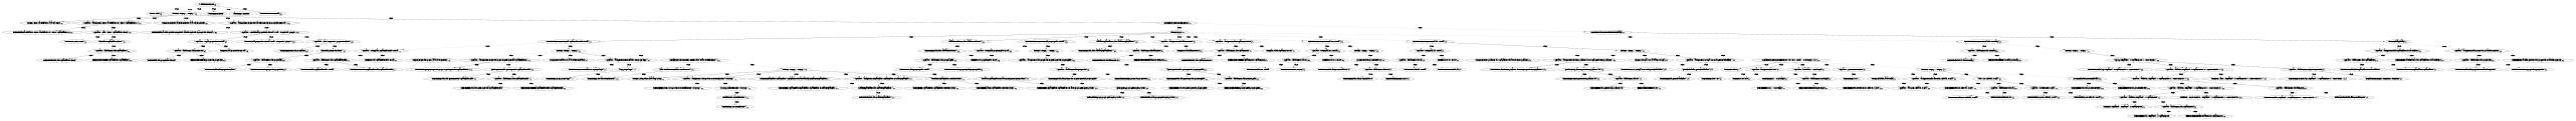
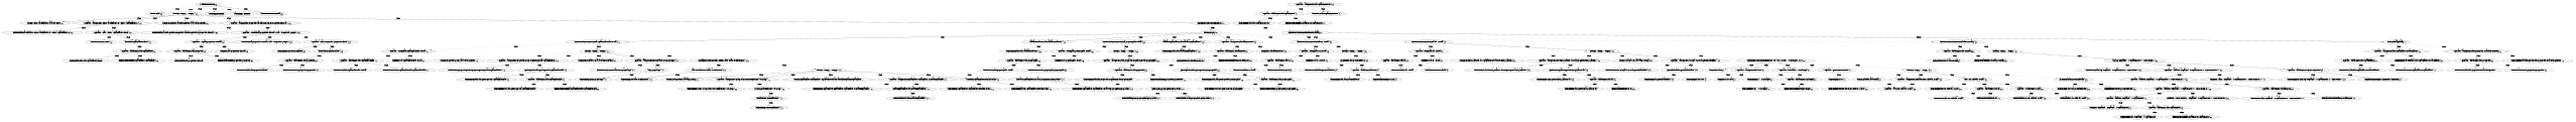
  digraph {
    edge [arrowhead=vee style=dotted]
    n1 [label=<(METHOD,execute)<SUB>265</SUB>>]
    n2 [label=<(PARAM,this)<SUB>265</SUB>>]
    n3 [label=<(BLOCK,&lt;empty&gt;,&lt;empty&gt;)<SUB>265</SUB>>]
    n4 [label=<(MODIFIER,PUBLIC)>]
    n5 [label=<(MODIFIER,VIRTUAL)>]
    n6 [label=<(METHOD_RETURN,void)<SUB>265</SUB>>]
    n7 [label=<(LOCAL,Vector savedFilters: java.util.Vector)<SUB>267</SUB>>]
    n8 [label=<(&lt;operator&gt;.assignment,Vector savedFilters = (Vector) replacefilters.c...)<SUB>267</SUB>>]
    n9 [label=<(LOCAL,Properties savedProperties: java.util.Properties)<SUB>268</SUB>>]
    n10 [label=<(&lt;operator&gt;.assignment,Properties savedProperties = properties == null...)<SUB>268</SUB>>]
    n11 [label=<(CONTROL_STRUCTURE,TRY,try)<SUB>271</SUB>>]
    n12 [label=<(IDENTIFIER,savedFilters,Vector savedFilters = (Vector) replacefilters.c...)<SUB>267</SUB>>]
    n13 [label=<(&lt;operator&gt;.cast,(Vector) replacefilters.clone())<SUB>267</SUB>>]
    n14 [label=<(IDENTIFIER,savedProperties,Properties savedProperties = properties == null...)<SUB>268</SUB>>]
    n15 [label=<(&lt;operator&gt;.conditional,properties == null ? null : (Properties) proper...)<SUB>269</SUB>>]
    n16 [label=<(BLOCK,try,try)<SUB>271</SUB>>]
    n17 [label=<(CONTROL_STRUCTURE,FINALLY,finally)<SUB>311</SUB>>]
    n18 [label=<(TYPE_REF,Vector,Vector)<SUB>267</SUB>>]
    n19 [label=<(clone,this.replacefilters.clone())<SUB>267</SUB>>]
    n20 [label=<(&lt;operator&gt;.fieldAccess,this.replacefilters)<SUB>267</SUB>>]
    n21 [label=<(IDENTIFIER,this,this.replacefilters.clone())>]
    n22 [label=<(FIELD_IDENTIFIER,replacefilters,replacefilters)<SUB>267</SUB>>]
    n23 [label=<(&lt;operator&gt;.equals,properties == null)<SUB>269</SUB>>]
    n24 [label=<(LITERAL,null,properties == null ? null : (Properties) proper...)<SUB>269</SUB>>]
    n25 [label=<(&lt;operator&gt;.cast,(Properties) properties.clone())<SUB>269</SUB>>]
    n26 [label=<(&lt;operator&gt;.fieldAccess,this.properties)<SUB>269</SUB>>]
    n27 [label=<(LITERAL,null,properties == null)<SUB>269</SUB>>]
    n28 [label=<(TYPE_REF,Properties,Properties)<SUB>269</SUB>>]
    n29 [label=<(clone,this.properties.clone())<SUB>269</SUB>>]
    n30 [label=<(IDENTIFIER,this,properties == null)>]
    n31 [label=<(FIELD_IDENTIFIER,properties,properties)<SUB>269</SUB>>]
    n32 [label=<(&lt;operator&gt;.fieldAccess,this.properties)<SUB>269</SUB>>]
    n33 [label=<(IDENTIFIER,this,this.properties.clone())>]
    n34 [label=<(FIELD_IDENTIFIER,properties,properties)<SUB>269</SUB>>]
    n35 [label=<(CONTROL_STRUCTURE,IF,if (replaceFilterFile != null))<SUB>272</SUB>>]
    n36 [label=<(validateAttributes,this.validateAttributes())<SUB>283</SUB>>]
    n37 [label=<(CONTROL_STRUCTURE,IF,if (propertyFile != null))<SUB>285</SUB>>]
    n38 [label=<(validateReplacefilters,this.validateReplacefilters())<SUB>289</SUB>>]
    n39 [label=<(&lt;operator&gt;.assignment,this.fileCount = 0)<SUB>290</SUB>>]
    n40 [label=<(&lt;operator&gt;.assignment,this.replaceCount = 0)<SUB>291</SUB>>]
    n41 [label=<(CONTROL_STRUCTURE,IF,if (src != null))<SUB>293</SUB>>]
    n42 [label=<(CONTROL_STRUCTURE,IF,if (dir != null))<SUB>297</SUB>>]
    n43 [label=<(CONTROL_STRUCTURE,IF,if (this.summary))<SUB>307</SUB>>]
    n44 [label=<(BLOCK,finally,finally)<SUB>311</SUB>>]
    n45 [label=<(&lt;operator&gt;.notEquals,replaceFilterFile != null)<SUB>272</SUB>>]
    n46 [label=<(BLOCK,&lt;empty&gt;,&lt;empty&gt;)<SUB>272</SUB>>]
    n47 [label=<(IDENTIFIER,this,this.validateAttributes())<SUB>283</SUB>>]
    n48 [label=<(&lt;operator&gt;.notEquals,propertyFile != null)<SUB>285</SUB>>]
    n49 [label=<(BLOCK,&lt;empty&gt;,&lt;empty&gt;)<SUB>285</SUB>>]
    n50 [label=<(IDENTIFIER,this,this.validateReplacefilters())<SUB>289</SUB>>]
    n51 [label=<(&lt;operator&gt;.fieldAccess,this.fileCount)<SUB>290</SUB>>]
    n52 [label=<(LITERAL,0,this.fileCount = 0)<SUB>290</SUB>>]
    n53 [label=<(&lt;operator&gt;.fieldAccess,this.replaceCount)<SUB>291</SUB>>]
    n54 [label=<(LITERAL,0,this.replaceCount = 0)<SUB>291</SUB>>]
    n55 [label=<(&lt;operator&gt;.notEquals,src != null)<SUB>293</SUB>>]
    n56 [label=<(BLOCK,&lt;empty&gt;,&lt;empty&gt;)<SUB>293</SUB>>]
    n57 [label=<(&lt;operator&gt;.notEquals,dir != null)<SUB>297</SUB>>]
    n58 [label=<(BLOCK,&lt;empty&gt;,&lt;empty&gt;)<SUB>297</SUB>>]
    n59 [label=<(&lt;operator&gt;.fieldAccess,this.summary)<SUB>307</SUB>>]
    n60 [label=<(BLOCK,&lt;empty&gt;,&lt;empty&gt;)<SUB>307</SUB>>]
    n61 [label=<(&lt;operator&gt;.fieldAccess,this.replaceFilterFile)<SUB>272</SUB>>]
    n62 [label=<(LITERAL,null,replaceFilterFile != null)<SUB>272</SUB>>]
    n63 [label=<(LOCAL,Properties props: java.util.Properties)<SUB>273</SUB>>]
    n64 [label=<(&lt;operator&gt;.assignment,Properties props = getProperties(replaceFilterF...)<SUB>273</SUB>>]
    n65 [label=<(LOCAL,Enumeration e: java.util.Enumeration)<SUB>274</SUB>>]
    n66 [label=<(&lt;operator&gt;.assignment,Enumeration e = props.keys())<SUB>274</SUB>>]
    n67 [label=<(CONTROL_STRUCTURE,WHILE,while (e.hasMoreElements()))<SUB>275</SUB>>]
    n68 [label=<(IDENTIFIER,this,replaceFilterFile != null)>]
    n69 [label=<(FIELD_IDENTIFIER,replaceFilterFile,replaceFilterFile)<SUB>272</SUB>>]
    n70 [label=<(IDENTIFIER,props,Properties props = getProperties(replaceFilterF...)<SUB>273</SUB>>]
    n71 [label=<(getProperties,this.getProperties(replaceFilterFile))<SUB>273</SUB>>]
    n72 [label=<(IDENTIFIER,e,Enumeration e = props.keys())<SUB>274</SUB>>]
    n73 [label=<(keys,props.keys())<SUB>274</SUB>>]
    n74 [label=<(hasMoreElements,e.hasMoreElements())<SUB>275</SUB>>]
    n75 [label=<(BLOCK,&lt;empty&gt;,&lt;empty&gt;)<SUB>275</SUB>>]
    n76 [label=<(IDENTIFIER,this,this.getProperties(replaceFilterFile))<SUB>273</SUB>>]
    n77 [label=<(&lt;operator&gt;.fieldAccess,this.replaceFilterFile)<SUB>273</SUB>>]
    n78 [label=<(IDENTIFIER,this,this.getProperties(replaceFilterFile))>]
    n79 [label=<(FIELD_IDENTIFIER,replaceFilterFile,replaceFilterFile)<SUB>273</SUB>>]
    n80 [label=<(IDENTIFIER,props,props.keys())<SUB>274</SUB>>]
    n81 [label=<(IDENTIFIER,e,e.hasMoreElements())<SUB>275</SUB>>]
    n82 [label=<(LOCAL,String token: java.lang.String)<SUB>276</SUB>>]
    n83 [label=<(&lt;operator&gt;.assignment,String token = e.nextElement().toString())<SUB>276</SUB>>]
    n84 [label=<(LOCAL,Replacefilter replaceFilter: org.apache.tools.ant.taskdefs.Replace$Replacefilter)<SUB>277</SUB>>]
    n85 [label=<(&lt;operator&gt;.assignment,Replacefilter replaceFilter = createReplacefilt...)<SUB>277</SUB>>]
    n86 [label=<(setToken,replaceFilter.setToken(token))<SUB>278</SUB>>]
    n87 [label=<(setValue,replaceFilter.setValue(props.getProperty(token)))<SUB>279</SUB>>]
    n88 [label=<(IDENTIFIER,token,String token = e.nextElement().toString())<SUB>276</SUB>>]
    n89 [label=<(toString,e.nextElement().toString())<SUB>276</SUB>>]
    n90 [label=<(IDENTIFIER,replaceFilter,Replacefilter replaceFilter = createReplacefilt...)<SUB>277</SUB>>]
    n91 [label=<(createReplacefilter,this.createReplacefilter())<SUB>277</SUB>>]
    n92 [label=<(IDENTIFIER,replaceFilter,replaceFilter.setToken(token))<SUB>278</SUB>>]
    n93 [label=<(IDENTIFIER,token,replaceFilter.setToken(token))<SUB>278</SUB>>]
    n94 [label=<(IDENTIFIER,replaceFilter,replaceFilter.setValue(props.getProperty(token)))<SUB>279</SUB>>]
    n95 [label=<(getProperty,props.getProperty(token))<SUB>279</SUB>>]
    n96 [label=<(nextElement,e.nextElement())<SUB>276</SUB>>]
    n97 [label=<(IDENTIFIER,e,e.nextElement())<SUB>276</SUB>>]
    n98 [label=<(IDENTIFIER,this,this.createReplacefilter())<SUB>277</SUB>>]
    n99 [label=<(IDENTIFIER,props,props.getProperty(token))<SUB>279</SUB>>]
    n100 [label=<(IDENTIFIER,token,props.getProperty(token))<SUB>279</SUB>>]
    n101 [label=<(&lt;operator&gt;.fieldAccess,this.propertyFile)<SUB>285</SUB>>]
    n102 [label=<(LITERAL,null,propertyFile != null)<SUB>285</SUB>>]
    n103 [label=<(&lt;operator&gt;.assignment,this.properties = getProperties(propertyFile))<SUB>286</SUB>>]
    n104 [label=<(IDENTIFIER,this,propertyFile != null)>]
    n105 [label=<(FIELD_IDENTIFIER,propertyFile,propertyFile)<SUB>285</SUB>>]
    n106 [label=<(&lt;operator&gt;.fieldAccess,this.properties)<SUB>286</SUB>>]
    n107 [label=<(getProperties,this.getProperties(propertyFile))<SUB>286</SUB>>]
    n108 [label=<(IDENTIFIER,this,this.properties = getProperties(propertyFile))>]
    n109 [label=<(FIELD_IDENTIFIER,properties,properties)<SUB>286</SUB>>]
    n110 [label=<(IDENTIFIER,this,this.getProperties(propertyFile))<SUB>286</SUB>>]
    n111 [label=<(&lt;operator&gt;.fieldAccess,this.propertyFile)<SUB>286</SUB>>]
    n112 [label=<(IDENTIFIER,this,this.getProperties(propertyFile))>]
    n113 [label=<(FIELD_IDENTIFIER,propertyFile,propertyFile)<SUB>286</SUB>>]
    n114 [label=<(IDENTIFIER,this,this.fileCount = 0)>]
    n115 [label=<(FIELD_IDENTIFIER,fileCount,fileCount)<SUB>290</SUB>>]
    n116 [label=<(IDENTIFIER,this,this.replaceCount = 0)>]
    n117 [label=<(FIELD_IDENTIFIER,replaceCount,replaceCount)<SUB>291</SUB>>]
    n118 [label=<(&lt;operator&gt;.fieldAccess,this.src)<SUB>293</SUB>>]
    n119 [label=<(LITERAL,null,src != null)<SUB>293</SUB>>]
    n120 [label=<(processFile,this.processFile(src))<SUB>294</SUB>>]
    n121 [label=<(IDENTIFIER,this,src != null)>]
    n122 [label=<(FIELD_IDENTIFIER,src,src)<SUB>293</SUB>>]
    n123 [label=<(IDENTIFIER,this,this.processFile(src))<SUB>294</SUB>>]
    n124 [label=<(&lt;operator&gt;.fieldAccess,this.src)<SUB>294</SUB>>]
    n125 [label=<(IDENTIFIER,this,this.processFile(src))>]
    n126 [label=<(FIELD_IDENTIFIER,src,src)<SUB>294</SUB>>]
    n127 [label=<(&lt;operator&gt;.fieldAccess,this.dir)<SUB>297</SUB>>]
    n128 [label=<(LITERAL,null,dir != null)<SUB>297</SUB>>]
    n129 [label=<(LOCAL,DirectoryScanner ds: org.apache.tools.ant.DirectoryScanner)<SUB>298</SUB>>]
    n130 [label=<(&lt;operator&gt;.assignment,DirectoryScanner ds = super.getDirectoryScanner...)<SUB>298</SUB>>]
    n131 [label=<(LOCAL,String[] srcs: java.lang.String[])<SUB>299</SUB>>]
    n132 [label=<(&lt;operator&gt;.assignment,String[] srcs = ds.getIncludedFiles())<SUB>299</SUB>>]
    n133 [label=<(CONTROL_STRUCTURE,FOR,for (int i = 0; Some(i &lt; srcs.length); i++))<SUB>301</SUB>>]
    n134 [label=<(IDENTIFIER,this,dir != null)>]
    n135 [label=<(FIELD_IDENTIFIER,dir,dir)<SUB>297</SUB>>]
    n136 [label=<(IDENTIFIER,ds,DirectoryScanner ds = super.getDirectoryScanner...)<SUB>298</SUB>>]
    n137 [label=<(getDirectoryScanner,getDirectoryScanner(dir))<SUB>298</SUB>>]
    n138 [label=<(IDENTIFIER,srcs,String[] srcs = ds.getIncludedFiles())<SUB>299</SUB>>]
    n139 [label=<(getIncludedFiles,getIncludedFiles())<SUB>299</SUB>>]
    n140 [label=<(LOCAL,int i: int)<SUB>301</SUB>>]
    n141 [label=<(&lt;operator&gt;.assignment,int i = 0)<SUB>301</SUB>>]
    n142 [label=<(&lt;operator&gt;.lessThan,i &lt; srcs.length)<SUB>301</SUB>>]
    n143 [label=<(&lt;operator&gt;.postIncrement,i++)<SUB>301</SUB>>]
    n144 [label=<(BLOCK,&lt;empty&gt;,&lt;empty&gt;)<SUB>301</SUB>>]
    n145 [label=<(IDENTIFIER,super,getDirectoryScanner(dir))<SUB>298</SUB>>]
    n146 [label=<(&lt;operator&gt;.fieldAccess,this.dir)<SUB>298</SUB>>]
    n147 [label=<(IDENTIFIER,this,getDirectoryScanner(dir))>]
    n148 [label=<(FIELD_IDENTIFIER,dir,dir)<SUB>298</SUB>>]
    n149 [label=<(IDENTIFIER,ds,getIncludedFiles())<SUB>299</SUB>>]
    n150 [label=<(IDENTIFIER,i,int i = 0)<SUB>301</SUB>>]
    n151 [label=<(LITERAL,0,int i = 0)<SUB>301</SUB>>]
    n152 [label=<(IDENTIFIER,i,i &lt; srcs.length)<SUB>301</SUB>>]
    n153 [label=<(&lt;operator&gt;.fieldAccess,srcs.length)<SUB>301</SUB>>]
    n154 [label=<(IDENTIFIER,i,i++)<SUB>701</SUB>>]
    n155 [label=<(LOCAL,File file: java.io.File)<SUB>302</SUB>>]
    n156 [label=<(&lt;operator&gt;.assignment,File file = new File(dir, srcs[i]))<SUB>302</SUB>>]
    n157 [label=<(&lt;init&gt;,new File(dir, srcs[i]))<SUB>302</SUB>>]
    n158 [label=<(processFile,this.processFile(file))<SUB>303</SUB>>]
    n159 [label=<(IDENTIFIER,srcs,i &lt; srcs.length)<SUB>301</SUB>>]
    n160 [label=<(FIELD_IDENTIFIER,length,length)<SUB>301</SUB>>]
    n161 [label=<(IDENTIFIER,file,File file = new File(dir, srcs[i]))<SUB>302</SUB>>]
    n162 [label=<(&lt;operator&gt;.alloc,new File(dir, srcs[i]))<SUB>302</SUB>>]
    n163 [label=<(IDENTIFIER,file,new File(dir, srcs[i]))<SUB>302</SUB>>]
    n164 [label=<(&lt;operator&gt;.fieldAccess,this.dir)<SUB>302</SUB>>]
    n165 [label=<(&lt;operator&gt;.indexAccess,srcs[i])<SUB>302</SUB>>]
    n166 [label=<(IDENTIFIER,this,this.processFile(file))<SUB>303</SUB>>]
    n167 [label=<(IDENTIFIER,file,this.processFile(file))<SUB>303</SUB>>]
    n168 [label=<(IDENTIFIER,this,new File(dir, srcs[i]))>]
    n169 [label=<(FIELD_IDENTIFIER,dir,dir)<SUB>302</SUB>>]
    n170 [label=<(IDENTIFIER,srcs,new File(dir, srcs[i]))<SUB>302</SUB>>]
    n171 [label=<(IDENTIFIER,i,new File(dir, srcs[i]))<SUB>302</SUB>>]
    n172 [label=<(IDENTIFIER,this,if (this.summary))>]
    n173 [label=<(FIELD_IDENTIFIER,summary,summary)<SUB>307</SUB>>]
    n174 [label=<(log,log(&quot;Replaced &quot; + replaceCount + &quot; occurrences ...)<SUB>308</SUB>>]
    n175 [label=<(IDENTIFIER,this,log(&quot;Replaced &quot; + replaceCount + &quot; occurrences ...)<SUB>308</SUB>>]
    n176 [label=<(&lt;operator&gt;.addition,&quot;Replaced &quot; + replaceCount + &quot; occurrences in &quot;...)<SUB>308</SUB>>]
    n177 [label=<(&lt;operator&gt;.fieldAccess,Project.MSG_INFO)<SUB>309</SUB>>]
    n178 [label=<(&lt;operator&gt;.addition,&quot;Replaced &quot; + replaceCount + &quot; occurrences in &quot;...)<SUB>308</SUB>>]
    n179 [label=<(LITERAL,&quot; files.&quot;,&quot;Replaced &quot; + replaceCount + &quot; occurrences in &quot;...)<SUB>309</SUB>>]
    n180 [label=<(IDENTIFIER,Project,log(&quot;Replaced &quot; + replaceCount + &quot; occurrences ...)<SUB>309</SUB>>]
    n181 [label=<(FIELD_IDENTIFIER,MSG_INFO,MSG_INFO)<SUB>309</SUB>>]
    n182 [label=<(&lt;operator&gt;.addition,&quot;Replaced &quot; + replaceCount + &quot; occurrences in &quot;)<SUB>308</SUB>>]
    n183 [label=<(&lt;operator&gt;.fieldAccess,this.fileCount)<SUB>309</SUB>>]
    n184 [label=<(&lt;operator&gt;.addition,&quot;Replaced &quot; + replaceCount)<SUB>308</SUB>>]
    n185 [label=<(LITERAL,&quot; occurrences in &quot;,&quot;Replaced &quot; + replaceCount + &quot; occurrences in &quot;)<SUB>308</SUB>>]
    n186 [label=<(IDENTIFIER,this,&quot;Replaced &quot; + replaceCount + &quot; occurrences in &quot;...)>]
    n187 [label=<(FIELD_IDENTIFIER,fileCount,fileCount)<SUB>309</SUB>>]
    n188 [label=<(LITERAL,&quot;Replaced &quot;,&quot;Replaced &quot; + replaceCount)<SUB>308</SUB>>]
    n189 [label=<(&lt;operator&gt;.fieldAccess,this.replaceCount)<SUB>308</SUB>>]
    n190 [label=<(IDENTIFIER,this,&quot;Replaced &quot; + replaceCount)>]
    n191 [label=<(FIELD_IDENTIFIER,replaceCount,replaceCount)<SUB>308</SUB>>]
    n192 [label=<(&lt;operator&gt;.assignment,this.replacefilters = savedFilters)<SUB>312</SUB>>]
    n193 [label=<(&lt;operator&gt;.assignment,this.properties = savedProperties)<SUB>313</SUB>>]
    n194 [label=<(&lt;operator&gt;.fieldAccess,this.replacefilters)<SUB>312</SUB>>]
    n195 [label=<(IDENTIFIER,savedFilters,this.replacefilters = savedFilters)<SUB>312</SUB>>]
    n196 [label=<(&lt;operator&gt;.fieldAccess,this.properties)<SUB>313</SUB>>]
    n197 [label=<(IDENTIFIER,savedProperties,this.properties = savedProperties)<SUB>313</SUB>>]
    n198 [label=<(IDENTIFIER,this,this.replacefilters = savedFilters)>]
    n199 [label=<(FIELD_IDENTIFIER,replacefilters,replacefilters)<SUB>312</SUB>>]
    n200 [label=<(IDENTIFIER,this,this.properties = savedProperties)>]
    n201 [label=<(FIELD_IDENTIFIER,properties,properties)<SUB>313</SUB>>]
    n1 -> n2 [arrowhead=onormal label="AST: "]
    n1 -> n2 [arrowhead=onormal label="DDG: "]
    n1 -> n3 [arrowhead=onormal label="AST: "]
    n1 -> n4 [label="AST: "]
    n1 -> n5 [label="DDG: "]
    n1 -> n6 [arrowhead=onormal label="AST: " style=solid]
    n3 -> n7 [label="AST: " style=solid]
    n3 -> n8 [arrowhead=onormal label="AST: " style=solid]
    n3 -> n9 [arrowhead=onormal label="AST: " style=solid]
    n3 -> n10 [arrowhead=onormal label="AST: "]
    n3 -> n11 [arrowhead=onormal label="AST: " style=solid]
    n8 -> n12 [arrowhead=onormal label="AST: " style=solid]
    n8 -> n13 [arrowhead=onormal label="AST: " style=solid]
    n10 -> n14 [label="AST: "]
    n10 -> n15 [arrowhead=onormal label="AST: "]
    n11 -> n16 [arrowhead=onormal label="AST: " style=solid]
    n11 -> n17 [label="AST: "]
    n13 -> n18 [arrowhead=onormal label="AST: "]
    n13 -> n19 [label="AST: " style=solid]
    n15 -> n23 [arrowhead=onormal label="AST: " style=solid]
    n15 -> n24 [label="AST: "]
    n15 -> n25 [label="AST: "]
    n16 -> n35 [arrowhead=onormal label="AST: " style=solid]
    n16 -> n36 [arrowhead=onormal label="AST: " style=solid]
    n16 -> n37 [label="AST: "]
    n16 -> n38 [label="AST: "]
    n16 -> n39 [arrowhead=onormal label="AST: " style=solid]
-   n16 -> n40 [label="AST: "]
    n16 -> n41 [label="AST: "]
    n16 -> n42 [arrowhead=onormal label="AST: "]
    n16 -> n43 [label="AST: "]
-   n17 -> n44 [label="AST: " style=solid]
+   n17 -> n44 [label="DDG: " style=solid]
    n19 -> n20 [arrowhead=onormal label="AST: "]
    n20 -> n21 [arrowhead=onormal label="AST: " style=solid]
    n20 -> n22 [label="AST: " style=solid]
    n23 -> n26 [label="AST: " style=solid]
    n23 -> n27 [label="AST: " style=solid]
    n25 -> n28 [label="AST: " style=solid]
    n25 -> n29 [label="AST: "]
    n26 -> n30 [label="AST: " style=solid]
    n26 -> n31 [label="AST: " style=solid]
    n29 -> n32 [label="AST: " style=solid]
    n32 -> n33 [arrowhead=onormal label="AST: " style=solid]
    n32 -> n34 [label="AST: "]
    n35 -> n45 [label="AST: "]
    n35 -> n46 [label="AST: " style=solid]
    n36 -> n47 [label="AST: "]
    n37 -> n48 [arrowhead=onormal label="AST: "]
    n37 -> n49 [label="AST: " style=solid]
    n38 -> n50 [label="AST: " style=solid]
    n39 -> n51 [arrowhead=onormal label="AST: "]
    n39 -> n52 [arrowhead=onormal label="AST: "]
    n40 -> n53 [arrowhead=onormal label="AST: "]
    n40 -> n54 [label="AST: "]
    n41 -> n55 [label="AST: " style=solid]
    n41 -> n56 [label="AST: "]
    n42 -> n57 [arrowhead=onormal label="AST: "]
    n42 -> n58 [label="AST: " style=solid]
    n43 -> n59 [arrowhead=onormal label="AST: " style=solid]
    n43 -> n60 [label="AST: "]
    n44 -> n192 [arrowhead=onormal label="AST: " style=solid]
    n44 -> n193 [label="DDG: "]
    n45 -> n61 [label="AST: "]
    n45 -> n62 [arrowhead=onormal label="AST: " style=solid]
    n46 -> n63 [arrowhead=onormal label="AST: "]
    n46 -> n64 [label="AST: "]
    n46 -> n65 [arrowhead=onormal label="AST: " style=solid]
    n46 -> n66 [label="AST: " style=solid]
    n46 -> n67 [label="AST: "]
    n48 -> n101 [label="AST: "]
    n48 -> n102 [arrowhead=onormal label="AST: "]
    n49 -> n103 [label="AST: " style=solid]
    n51 -> n114 [arrowhead=onormal label="AST: " style=solid]
    n51 -> n115 [arrowhead=onormal label="AST: "]
    n53 -> n116 [label="AST: " style=solid]
    n53 -> n117 [label="AST: "]
    n55 -> n118 [arrowhead=onormal label="AST: " style=solid]
    n55 -> n119 [arrowhead=onormal label="AST: "]
    n56 -> n120 [arrowhead=onormal label="AST: "]
    n57 -> n127 [arrowhead=onormal label="AST: "]
    n57 -> n128 [arrowhead=onormal label="AST: " style=solid]
    n58 -> n129 [arrowhead=onormal label="AST: "]
    n58 -> n130 [label="AST: "]
    n58 -> n131 [label="AST: "]
    n58 -> n132 [arrowhead=onormal label="AST: " style=solid]
    n58 -> n133 [arrowhead=onormal label="AST: "]
    n59 -> n172 [label="AST: " style=solid]
    n59 -> n173 [label="AST: "]
    n60 -> n174 [arrowhead=onormal label="AST: " style=solid]
    n61 -> n68 [arrowhead=onormal label="AST: "]
    n61 -> n69 [arrowhead=onormal label="AST: " style=solid]
    n64 -> n70 [label="AST: " style=solid]
    n64 -> n71 [arrowhead=onormal label="AST: "]
    n66 -> n72 [label="AST: "]
    n66 -> n73 [arrowhead=onormal label="AST: " style=solid]
    n67 -> n74 [label="AST: "]
    n67 -> n75 [label="AST: "]
    n71 -> n76 [label="AST: " style=solid]
    n71 -> n77 [label="AST: "]
    n73 -> n80 [label="AST: " style=solid]
    n74 -> n81 [arrowhead=onormal label="AST: " style=solid]
    n75 -> n82 [arrowhead=onormal label="AST: " style=solid]
    n75 -> n83 [arrowhead=onormal label="AST: " style=solid]
    n75 -> n84 [arrowhead=onormal label="AST: " style=solid]
    n75 -> n85 [arrowhead=onormal label="AST: "]
    n75 -> n86 [label="AST: " style=solid]
    n75 -> n87 [arrowhead=onormal label="AST: "]
    n77 -> n78 [label="AST: "]
    n77 -> n79 [label="AST: "]
    n83 -> n88 [arrowhead=onormal label="AST: "]
    n83 -> n89 [arrowhead=onormal label="AST: "]
    n85 -> n90 [arrowhead=onormal label="AST: "]
    n85 -> n91 [label="AST: " style=solid]
    n86 -> n92 [arrowhead=onormal label="AST: " style=solid]
    n86 -> n93 [label="AST: " style=solid]
    n87 -> n94 [arrowhead=onormal label="AST: " style=solid]
    n87 -> n95 [arrowhead=onormal label="AST: "]
    n89 -> n96 [label="AST: "]
    n91 -> n98 [arrowhead=onormal label="AST: " style=solid]
    n95 -> n99 [arrowhead=onormal label="AST: "]
    n95 -> n100 [arrowhead=onormal label="AST: " style=solid]
    n96 -> n97 [arrowhead=onormal label="AST: " style=solid]
    n101 -> n104 [label="AST: " style=solid]
    n101 -> n105 [arrowhead=onormal label="AST: "]
    n103 -> n106 [label="AST: "]
    n103 -> n107 [label="AST: "]
    n106 -> n108 [label="AST: "]
    n106 -> n109 [arrowhead=onormal label="AST: "]
    n107 -> n110 [arrowhead=onormal label="AST: "]
    n107 -> n111 [arrowhead=onormal label="AST: " style=solid]
    n111 -> n112 [arrowhead=onormal label="AST: "]
    n111 -> n113 [label="AST: " style=solid]
    n118 -> n121 [label="AST: "]
    n118 -> n122 [label="AST: " style=solid]
    n120 -> n123 [label="AST: "]
    n120 -> n124 [arrowhead=onormal label="AST: " style=solid]
    n124 -> n125 [label="AST: "]
    n124 -> n126 [label="AST: "]
    n127 -> n134 [label="AST: "]
    n127 -> n135 [arrowhead=onormal label="AST: "]
    n130 -> n136 [label="AST: " style=solid]
    n130 -> n137 [label="AST: " style=solid]
    n132 -> n138 [arrowhead=onormal label="AST: "]
    n132 -> n139 [label="AST: " style=solid]
    n133 -> n140 [label="AST: " style=solid]
    n133 -> n141 [arrowhead=onormal label="AST: " style=solid]
    n133 -> n142 [label="AST: " style=solid]
    n133 -> n143 [arrowhead=onormal label="AST: "]
    n133 -> n144 [arrowhead=onormal label="AST: "]
    n137 -> n145 [arrowhead=onormal label="AST: " style=solid]
    n137 -> n146 [label="AST: " style=solid]
    n139 -> n149 [label="AST: "]
    n141 -> n150 [arrowhead=onormal label="AST: "]
    n141 -> n151 [label="AST: "]
    n142 -> n152 [label="AST: "]
    n142 -> n153 [arrowhead=onormal label="AST: "]
    n143 -> n154 [arrowhead=onormal label="AST: "]
    n144 -> n155 [label="AST: "]
    n144 -> n156 [arrowhead=onormal label="AST: "]
    n144 -> n157 [arrowhead=onormal label="AST: " style=solid]
    n144 -> n158 [arrowhead=onormal label="AST: "]
    n146 -> n147 [label="AST: " style=solid]
    n146 -> n148 [label="AST: "]
    n153 -> n159 [label="AST: "]
    n153 -> n160 [label="AST: "]
    n156 -> n161 [arrowhead=onormal label="AST: "]
    n156 -> n162 [label="AST: "]
    n157 -> n163 [label="AST: "]
    n157 -> n164 [label="AST: " style=solid]
    n157 -> n165 [label="AST: " style=solid]
    n158 -> n166 [label="AST: "]
    n158 -> n167 [arrowhead=onormal label="AST: " style=solid]
    n164 -> n168 [label="AST: "]
    n164 -> n169 [arrowhead=onormal label="AST: "]
    n165 -> n170 [label="AST: "]
    n165 -> n171 [label="AST: "]
    n174 -> n175 [arrowhead=onormal label="AST: "]
    n174 -> n176 [label="AST: " style=solid]
    n174 -> n177 [arrowhead=onormal label="AST: " style=solid]
    n176 -> n178 [arrowhead=onormal label="AST: " style=solid]
    n176 -> n179 [arrowhead=onormal label="AST: "]
    n177 -> n180 [label="AST: "]
    n177 -> n181 [arrowhead=onormal label="AST: " style=solid]
    n178 -> n182 [label="AST: " style=solid]
    n178 -> n183 [arrowhead=onormal label="AST: " style=solid]
    n182 -> n184 [arrowhead=onormal label="AST: " style=solid]
    n182 -> n185 [arrowhead=onormal label="AST: "]
    n183 -> n186 [label="AST: "]
    n183 -> n187 [arrowhead=onormal label="AST: "]
    n184 -> n188 [label="AST: "]
    n184 -> n189 [label="AST: "]
    n189 -> n190 [label="AST: "]
    n189 -> n191 [label="AST: " style=solid]
    n192 -> n194 [label="AST: " style=solid]
    n192 -> n195 [label="AST: " style=solid]
    n193 -> n196 [label="AST: "]
    n193 -> n197 [arrowhead=onormal label="AST: "]
    n194 -> n198 [arrowhead=onormal label="AST: " style=solid]
    n194 -> n199 [label="AST: "]
    n196 -> n200 [label="AST: " style=solid]
    n196 -> n201 [label="AST: "]
  }
